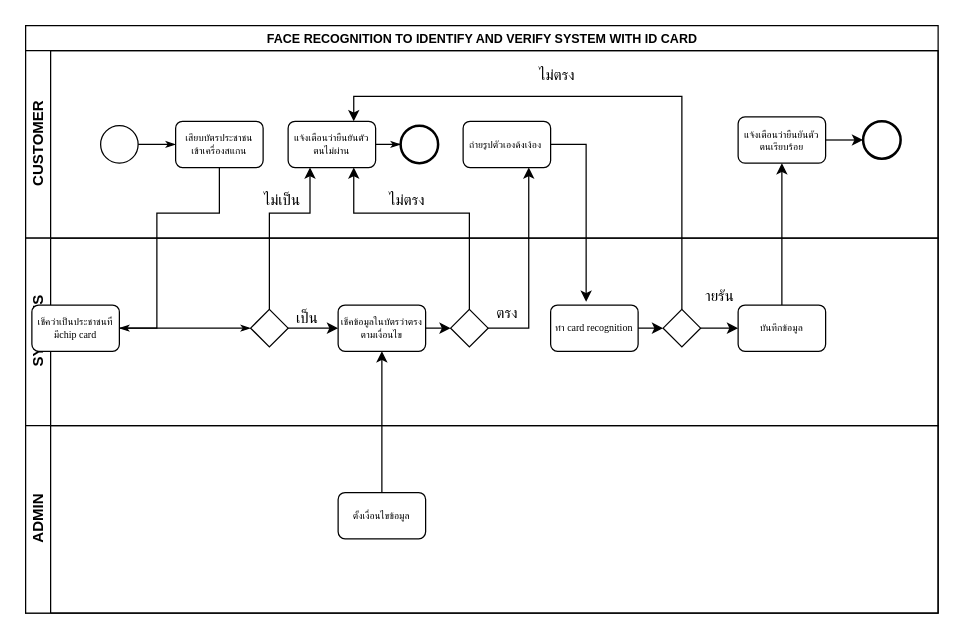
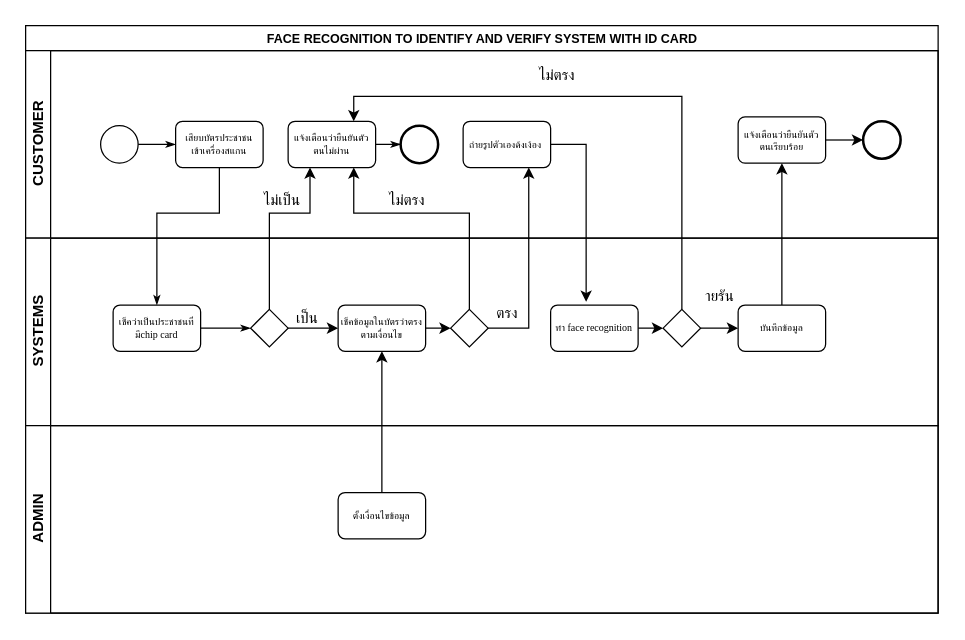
  <mxCell id="0" />
  <mxCell id="1" parent="0" />
  <mxCell id="2" value="&lt;b style=&quot;font-family: &amp;#34;helvetica&amp;#34; ; font-size: 12px ; background-color: rgb(255 , 255 , 255)&quot;&gt;&lt;span style=&quot;line-height: 12.84px&quot;&gt;&lt;font style=&quot;font-size: 10px&quot;&gt;FACE RECOGNITION TO IDENTIFY AND VERIFY SYSTEM WITH ID CARD&lt;/font&gt;&lt;/span&gt;&lt;/b&gt;" style="swimlane;html=1;childLayout=stackLayout;horizontal=1;startSize=20;horizontalStack=0;rounded=0;shadow=0;labelBackgroundColor=none;strokeWidth=1;fontFamily=Verdana;fontSize=8;align=center;" parent="1" vertex="1"><mxGeometry x="20" y="20" width="730" height="470" as="geometry" /></mxCell>
  <mxCell id="3" style="edgeStyle=orthogonalEdgeStyle;rounded=0;html=1;labelBackgroundColor=none;startArrow=none;startFill=0;startSize=5;endArrow=classicThin;endFill=1;endSize=5;jettySize=auto;orthogonalLoop=1;strokeWidth=1;fontFamily=Verdana;fontSize=8" parent="2" source="8" target="27" edge="1"><mxGeometry relative="1" as="geometry"><Array as="points"><mxPoint x="155" y="150" /><mxPoint x="105" y="150" /></Array></mxGeometry></mxCell>
  <mxCell id="4" style="edgeStyle=orthogonalEdgeStyle;rounded=0;orthogonalLoop=1;jettySize=auto;html=1;exitX=0.5;exitY=0;exitDx=0;exitDy=0;exitPerimeter=0;entryX=0.25;entryY=1;entryDx=0;entryDy=0;" edge="1" parent="2" source="28" target="10"><mxGeometry relative="1" as="geometry"><Array as="points"><mxPoint x="195" y="150" /><mxPoint x="228" y="150" /></Array></mxGeometry></mxCell>
  <mxCell id="5" value="CUSTOMER" style="swimlane;html=1;startSize=20;horizontal=0;" parent="2" vertex="1"><mxGeometry y="20" width="730" height="150" as="geometry" /></mxCell>
  <mxCell id="6" style="edgeStyle=orthogonalEdgeStyle;rounded=0;html=1;labelBackgroundColor=none;startArrow=none;startFill=0;startSize=5;endArrow=classicThin;endFill=1;endSize=5;jettySize=auto;orthogonalLoop=1;strokeWidth=1;fontFamily=Verdana;fontSize=8" parent="5" source="7" target="8" edge="1"><mxGeometry relative="1" as="geometry" /></mxCell>
  <mxCell id="7" value="" style="ellipse;whiteSpace=wrap;html=1;rounded=0;shadow=0;labelBackgroundColor=none;strokeWidth=1;fontFamily=Verdana;fontSize=8;align=center;" parent="5" vertex="1"><mxGeometry x="60" y="60" width="30" height="30" as="geometry" /></mxCell>
  <mxCell id="8" value="เสียบบัตรประชาชน&lt;br&gt;เข้าเครื่องสแกน" style="rounded=1;whiteSpace=wrap;html=1;shadow=0;labelBackgroundColor=none;strokeWidth=1;fontFamily=Verdana;fontSize=8;align=center;" parent="5" vertex="1"><mxGeometry x="120" y="56.5" width="70" height="37" as="geometry" /></mxCell>
  <mxCell id="9" style="edgeStyle=orthogonalEdgeStyle;rounded=0;html=1;labelBackgroundColor=none;startArrow=none;startFill=0;startSize=5;endArrow=classicThin;endFill=1;endSize=5;jettySize=auto;orthogonalLoop=1;strokeWidth=1;fontFamily=Verdana;fontSize=8" parent="5" source="10" target="11" edge="1"><mxGeometry relative="1" as="geometry" /></mxCell>
  <mxCell id="10" value="แจ้งเตือนว่ายืนยันตัวตนไม่ผ่าน" style="rounded=1;whiteSpace=wrap;html=1;shadow=0;labelBackgroundColor=none;strokeWidth=1;fontFamily=Verdana;fontSize=8;align=center;" parent="5" vertex="1"><mxGeometry x="210" y="56.5" width="70" height="37" as="geometry" /></mxCell>
  <mxCell id="11" value="" style="ellipse;whiteSpace=wrap;html=1;rounded=0;shadow=0;labelBackgroundColor=none;strokeWidth=2;fontFamily=Verdana;fontSize=8;align=center;" parent="5" vertex="1"><mxGeometry x="300" y="60" width="30" height="30" as="geometry" /></mxCell>
  <mxCell id="12" value="ไม่เป็น" style="text;html=1;align=center;verticalAlign=middle;resizable=0;points=[];autosize=1;" vertex="1" parent="5"><mxGeometry x="180" y="110" width="50" height="20" as="geometry" /></mxCell>
  <mxCell id="13" value="ถ่ายรูปตัวเองด้งเง้อง&amp;nbsp;" style="rounded=1;whiteSpace=wrap;html=1;shadow=0;labelBackgroundColor=none;strokeWidth=1;fontFamily=Verdana;fontSize=8;align=center;" vertex="1" parent="5"><mxGeometry x="350" y="56.5" width="70" height="37" as="geometry" /></mxCell>
  <mxCell id="14" style="edgeStyle=orthogonalEdgeStyle;rounded=0;orthogonalLoop=1;jettySize=auto;html=1;exitX=1;exitY=0.5;exitDx=0;exitDy=0;entryX=0;entryY=0.5;entryDx=0;entryDy=0;" edge="1" parent="5" source="15" target="16"><mxGeometry relative="1" as="geometry" /></mxCell>
  <mxCell id="15" value="แจ้งเตือนว่ายืนยันตัวตนเรียบร้อย" style="rounded=1;whiteSpace=wrap;html=1;shadow=0;labelBackgroundColor=none;strokeWidth=1;fontFamily=Verdana;fontSize=8;align=center;" vertex="1" parent="5"><mxGeometry x="570" y="53" width="70" height="37" as="geometry" /></mxCell>
  <mxCell id="16" value="" style="ellipse;whiteSpace=wrap;html=1;rounded=0;shadow=0;labelBackgroundColor=none;strokeWidth=2;fontFamily=Verdana;fontSize=8;align=center;" vertex="1" parent="5"><mxGeometry x="670" y="56.5" width="30" height="30" as="geometry" /></mxCell>
  <mxCell id="17" value="ไม่ตรง" style="text;html=1;align=center;verticalAlign=middle;resizable=0;points=[];autosize=1;" vertex="1" parent="5"><mxGeometry x="280" y="110" width="50" height="20" as="geometry" /></mxCell>
  <mxCell id="18" value="ไม่ตรง" style="text;html=1;align=center;verticalAlign=middle;resizable=0;points=[];autosize=1;" vertex="1" parent="5"><mxGeometry x="400" y="10" width="50" height="20" as="geometry" /></mxCell>
  <mxCell id="19" style="edgeStyle=orthogonalEdgeStyle;rounded=0;orthogonalLoop=1;jettySize=auto;html=1;exitX=0.5;exitY=0;exitDx=0;exitDy=0;entryX=0.5;entryY=1;entryDx=0;entryDy=0;" edge="1" parent="2" source="42" target="30"><mxGeometry relative="1" as="geometry" /></mxCell>
  <mxCell id="20" style="edgeStyle=orthogonalEdgeStyle;rounded=0;orthogonalLoop=1;jettySize=auto;html=1;exitX=0.5;exitY=0;exitDx=0;exitDy=0;exitPerimeter=0;entryX=0.75;entryY=1;entryDx=0;entryDy=0;" edge="1" parent="2" source="33" target="10"><mxGeometry relative="1" as="geometry"><Array as="points"><mxPoint x="355" y="150" /><mxPoint x="263" y="150" /></Array></mxGeometry></mxCell>
  <mxCell id="21" style="edgeStyle=orthogonalEdgeStyle;rounded=0;orthogonalLoop=1;jettySize=auto;html=1;exitX=1;exitY=0.5;exitDx=0;exitDy=0;exitPerimeter=0;entryX=0.75;entryY=1;entryDx=0;entryDy=0;" edge="1" parent="2" source="33" target="13"><mxGeometry relative="1" as="geometry" /></mxCell>
  <mxCell id="22" style="edgeStyle=orthogonalEdgeStyle;rounded=0;orthogonalLoop=1;jettySize=auto;html=1;exitX=1;exitY=0.5;exitDx=0;exitDy=0;entryX=0.406;entryY=-0.068;entryDx=0;entryDy=0;entryPerimeter=0;" edge="1" parent="2" source="13" target="35"><mxGeometry relative="1" as="geometry"><mxPoint x="450" y="220" as="targetPoint" /></mxGeometry></mxCell>
  <mxCell id="23" style="edgeStyle=orthogonalEdgeStyle;rounded=0;orthogonalLoop=1;jettySize=auto;html=1;exitX=0.5;exitY=0;exitDx=0;exitDy=0;exitPerimeter=0;entryX=0.75;entryY=0;entryDx=0;entryDy=0;" edge="1" parent="2" source="38" target="10"><mxGeometry relative="1" as="geometry" /></mxCell>
  <mxCell id="24" style="edgeStyle=orthogonalEdgeStyle;rounded=0;orthogonalLoop=1;jettySize=auto;html=1;exitX=0.5;exitY=0;exitDx=0;exitDy=0;entryX=0.5;entryY=1;entryDx=0;entryDy=0;" edge="1" parent="2" source="36" target="15"><mxGeometry relative="1" as="geometry" /></mxCell>
  <mxCell id="25" value="SYSTEMS" style="swimlane;html=1;startSize=20;horizontal=0;" parent="2" vertex="1"><mxGeometry y="170" width="730" height="150" as="geometry" /></mxCell>
  <mxCell id="26" style="edgeStyle=orthogonalEdgeStyle;rounded=0;html=1;labelBackgroundColor=none;startArrow=none;startFill=0;startSize=5;endArrow=classicThin;endFill=1;endSize=5;jettySize=auto;orthogonalLoop=1;strokeWidth=1;fontFamily=Verdana;fontSize=8" parent="25" source="27" target="28" edge="1"><mxGeometry relative="1" as="geometry" /></mxCell>
- <mxCell id="27" value="เช็คว่าเป็นประชาชนที่มีchip card" style="rounded=1;whiteSpace=wrap;html=1;shadow=0;labelBackgroundColor=none;strokeWidth=1;fontFamily=Verdana;fontSize=8;align=center;" parent="25" vertex="1"><mxGeometry x="5" y="53.5" width="70" height="37" as="geometry" /></mxCell>
+ <mxCell id="27" value="เช็คว่าเป็นประชาชนที่มีchip card" style="rounded=1;whiteSpace=wrap;html=1;shadow=0;labelBackgroundColor=none;strokeWidth=1;fontFamily=Verdana;fontSize=8;align=center;" parent="25" vertex="1"><mxGeometry x="70" y="53.5" width="70" height="37" as="geometry" /></mxCell>
  <mxCell id="28" value="" style="strokeWidth=1;html=1;shape=mxgraph.flowchart.decision;whiteSpace=wrap;rounded=1;shadow=0;labelBackgroundColor=none;fontFamily=Verdana;fontSize=8;align=center;" parent="25" vertex="1"><mxGeometry x="180" y="57.0" width="30" height="30" as="geometry" /></mxCell>
  <mxCell id="29" style="edgeStyle=orthogonalEdgeStyle;rounded=0;orthogonalLoop=1;jettySize=auto;html=1;exitX=1;exitY=0.5;exitDx=0;exitDy=0;entryX=0;entryY=0.5;entryDx=0;entryDy=0;entryPerimeter=0;" edge="1" parent="25" source="30" target="33"><mxGeometry relative="1" as="geometry" /></mxCell>
  <mxCell id="30" value="เช็คข้อมูลในบัตรว่าตรงตามเงื่อนไข" style="rounded=1;whiteSpace=wrap;html=1;shadow=0;labelBackgroundColor=none;strokeWidth=1;fontFamily=Verdana;fontSize=8;align=center;" vertex="1" parent="25"><mxGeometry x="250" y="53.5" width="70" height="37" as="geometry" /></mxCell>
  <mxCell id="31" value="" style="edgeStyle=orthogonalEdgeStyle;rounded=0;orthogonalLoop=1;jettySize=auto;html=1;exitX=1;exitY=0.5;exitDx=0;exitDy=0;exitPerimeter=0;entryX=0;entryY=0.5;entryDx=0;entryDy=0;" edge="1" parent="25" source="28" target="30"><mxGeometry relative="1" as="geometry"><mxPoint x="250" y="72" as="targetPoint" /></mxGeometry></mxCell>
  <mxCell id="32" value="เป็น" style="text;html=1;align=center;verticalAlign=middle;resizable=0;points=[];autosize=1;" vertex="1" parent="25"><mxGeometry x="210" y="53.5" width="30" height="20" as="geometry" /></mxCell>
  <mxCell id="33" value="" style="strokeWidth=1;html=1;shape=mxgraph.flowchart.decision;whiteSpace=wrap;rounded=1;shadow=0;labelBackgroundColor=none;fontFamily=Verdana;fontSize=8;align=center;" vertex="1" parent="25"><mxGeometry x="340" y="57.0" width="30" height="30" as="geometry" /></mxCell>
  <mxCell id="34" style="edgeStyle=orthogonalEdgeStyle;rounded=0;orthogonalLoop=1;jettySize=auto;html=1;exitX=1;exitY=0.5;exitDx=0;exitDy=0;entryX=0;entryY=0.5;entryDx=0;entryDy=0;entryPerimeter=0;" edge="1" parent="25" source="35" target="38"><mxGeometry relative="1" as="geometry" /></mxCell>
- <mxCell id="35" value="ทำ card recognition" style="rounded=1;whiteSpace=wrap;html=1;shadow=0;labelBackgroundColor=none;strokeWidth=1;fontFamily=Verdana;fontSize=8;align=center;" vertex="1" parent="25"><mxGeometry x="420" y="53.5" width="70" height="37" as="geometry" /></mxCell>
+ <mxCell id="35" value="ทำ face recognition" style="rounded=1;whiteSpace=wrap;html=1;shadow=0;labelBackgroundColor=none;strokeWidth=1;fontFamily=Verdana;fontSize=8;align=center;" vertex="1" parent="25"><mxGeometry x="420" y="53.5" width="70" height="37" as="geometry" /></mxCell>
  <mxCell id="36" value="บันทึกข้อมูล" style="rounded=1;whiteSpace=wrap;html=1;shadow=0;labelBackgroundColor=none;strokeWidth=1;fontFamily=Verdana;fontSize=8;align=center;" vertex="1" parent="25"><mxGeometry x="570" y="53.5" width="70" height="37" as="geometry" /></mxCell>
  <mxCell id="37" style="edgeStyle=orthogonalEdgeStyle;rounded=0;orthogonalLoop=1;jettySize=auto;html=1;exitX=1;exitY=0.5;exitDx=0;exitDy=0;exitPerimeter=0;entryX=0;entryY=0.5;entryDx=0;entryDy=0;" edge="1" parent="25" source="38" target="36"><mxGeometry relative="1" as="geometry" /></mxCell>
  <mxCell id="38" value="" style="strokeWidth=1;html=1;shape=mxgraph.flowchart.decision;whiteSpace=wrap;rounded=1;shadow=0;labelBackgroundColor=none;fontFamily=Verdana;fontSize=8;align=center;" vertex="1" parent="25"><mxGeometry x="510" y="57" width="30" height="30" as="geometry" /></mxCell>
  <mxCell id="39" value="ตรง" style="text;html=1;align=center;verticalAlign=middle;resizable=0;points=[];autosize=1;" vertex="1" parent="25"><mxGeometry x="370" y="50" width="30" height="20" as="geometry" /></mxCell>
  <mxCell id="40" value="ายรัน" style="text;html=1;align=center;verticalAlign=middle;resizable=0;points=[];autosize=1;" vertex="1" parent="25"><mxGeometry x="530" y="37" width="50" height="20" as="geometry" /></mxCell>
  <mxCell id="41" value="ADMIN" style="swimlane;html=1;startSize=20;horizontal=0;" parent="2" vertex="1"><mxGeometry y="320" width="730" height="150" as="geometry" /></mxCell>
  <mxCell id="42" value="ตั้งเงื่อนไขข้อมูล" style="rounded=1;whiteSpace=wrap;html=1;shadow=0;labelBackgroundColor=none;strokeWidth=1;fontFamily=Verdana;fontSize=8;align=center;" parent="41" vertex="1"><mxGeometry x="250" y="53.5" width="70" height="37" as="geometry" /></mxCell>
